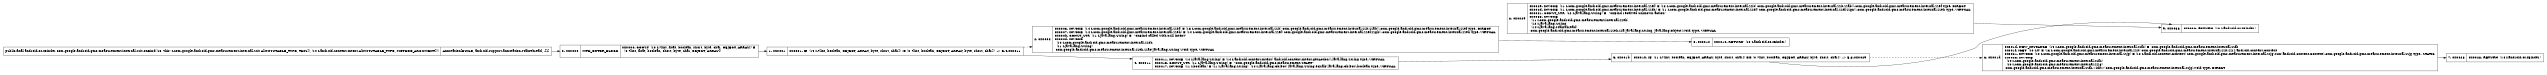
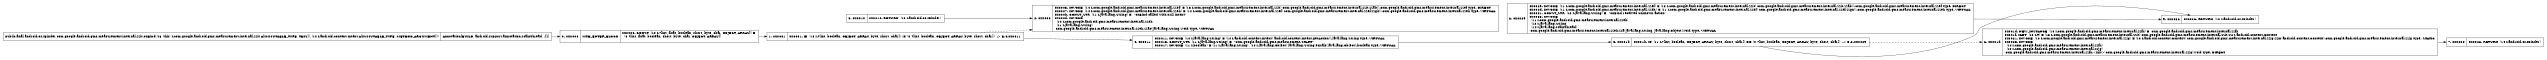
  digraph {
    rankdir=LR
    node [shape=record]
    n1 [label="{0\:\ 0x0000|MTH_ENTER_BLOCK\l|0x0000: CONST  (r0 I:?[int, float, boolean, short, byte, char, OBJECT, ARRAY]) = \l  (0 ?[int, float, boolean, short, byte, char, OBJECT, ARRAY])\l \l}"]
    n2 [label="{1\:\ 0x0001|0x0001: IF  (r4 I:?[int, boolean, OBJECT, ARRAY, byte, short, char]) != (0 ?[int, boolean, OBJECT, ARRAY, byte, short, char])  \-\> B:4:0x0011 \l}"]
    n3 [label="{2\:\ 0x0003|0x0003: INVOKE  (r4 I:com.google.android.gms.measurement.internal.zzef) = (r3 I:com.google.android.gms.measurement.internal.zzit) com.google.android.gms.measurement.internal.zzit.zzab():com.google.android.gms.measurement.internal.zzef type: DIRECT \l0x0007: INVOKE  (r4 I:com.google.android.gms.measurement.internal.zzeh) = (r4 I:com.google.android.gms.measurement.internal.zzef) com.google.android.gms.measurement.internal.zzef.zzgk():com.google.android.gms.measurement.internal.zzeh type: VIRTUAL \l0x000b: CONST_STR  (r1 I:java.lang.String) =  \"onBind called with null intent\" \l0x000d: INVOKE  \l  (r4 I:com.google.android.gms.measurement.internal.zzeh)\l  (r1 I:java.lang.String)\l com.google.android.gms.measurement.internal.zzeh.zzao(java.lang.String):void type: VIRTUAL \l}"]
    n4 [label="{4\:\ 0x0011|0x0011: INVOKE  (r4 I:java.lang.String) = (r4 I:android.content.Intent) android.content.Intent.getAction():java.lang.String type: VIRTUAL \l0x0015: CONST_STR  (r1 I:java.lang.String) =  \"com.google.android.gms.measurement.START\" \l0x0017: INVOKE  (r1 I:boolean) = (r1 I:java.lang.String), (r4 I:java.lang.Object) java.lang.String.equals(java.lang.Object):boolean type: VIRTUAL \l}"]
    n5 [label="{3\:\ 0x0010|0x0010: RETURN  (r0 I:android.os.IBinder) \l}"]
    n6 [label="{5\:\ 0x001b|0x001b: IF  (r1 I:?[int, boolean, OBJECT, ARRAY, byte, short, char]) == (0 ?[int, boolean, OBJECT, ARRAY, byte, short, char])  \-\> B:8:0x0029 \l}"]
    n7 [label="{6\:\ 0x001d|0x001d: NEW_INSTANCE  (r4 I:com.google.android.gms.measurement.internal.zzfk) =  com.google.android.gms.measurement.internal.zzfk \l0x001f: IGET  (r0 I:T) = (r3 I:com.google.android.gms.measurement.internal.zzit) com.google.android.gms.measurement.internal.zzit.zzrz android.content.Context \l0x0021: INVOKE  (r0 I:com.google.android.gms.measurement.internal.zzjg) = (r0 I:android.content.Context) com.google.android.gms.measurement.internal.zzjg.zzm(android.content.Context):com.google.android.gms.measurement.internal.zzjg type: STATIC \l2x0025: INVOKE  \l  (r4 I:com.google.android.gms.measurement.internal.zzfk)\l  (r0 I:com.google.android.gms.measurement.internal.zzjg)\l com.google.android.gms.measurement.internal.zzfk.\<init\>(com.google.android.gms.measurement.internal.zzjg):void type: DIRECT \l}"]
    n8 [label="{9\:\ 0x0036|0x0036: RETURN  (r0 I:android.os.IBinder) \l}"]
    n9 [label="{7\:\ 0x0028|0x0028: RETURN  (r4 I:android.os.IBinder) \l}"]
    n10 [label="{8\:\ 0x0029|0x0029: INVOKE  (r1 I:com.google.android.gms.measurement.internal.zzef) = (r3 I:com.google.android.gms.measurement.internal.zzit) com.google.android.gms.measurement.internal.zzit.zzab():com.google.android.gms.measurement.internal.zzef type: DIRECT \l0x002d: INVOKE  (r1 I:com.google.android.gms.measurement.internal.zzeh) = (r1 I:com.google.android.gms.measurement.internal.zzef) com.google.android.gms.measurement.internal.zzef.zzgn():com.google.android.gms.measurement.internal.zzeh type: VIRTUAL \l0x0031: CONST_STR  (r2 I:java.lang.String) =  \"onBind received unknown action\" \l0x0033: INVOKE  \l  (r1 I:com.google.android.gms.measurement.internal.zzeh)\l  (r2 I:java.lang.String)\l  (r4 I:java.lang.MainThread)\l com.google.android.gms.measurement.internal.zzeh.zza(java.lang.String, java.lang.Object):void type: VIRTUAL \l}"]
    n11 [label="{public final android.os.IBinder com.google.android.gms.measurement.internal.zzit.onBind((r3 'this' I:com.google.android.gms.measurement.internal.zzit A[IMMUTABLE_TYPE, THIS]), (r4 I:android.content.Intent A[IMMUTABLE_TYPE, METHOD_ARGUMENT]))  | Annotation[BUILD, android.support.annotation.MainThread, \{\}]\l}"]
    n1 -> n2
    n2 -> n3 [style=dashed]
    n2 -> n4
-   n3 -> n5
+   n5 -> n3
    n4 -> n6
    n6 -> n7 [style=dashed]
    n6 -> n8
    n7 -> n9
    n10 -> n8
    n11 -> n1
  }
